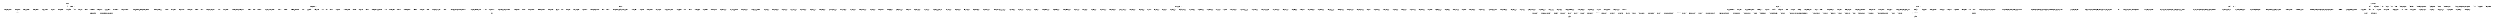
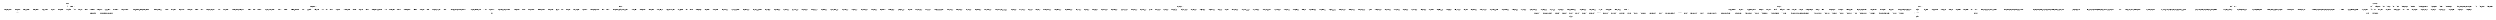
  digraph {
    beautify=true
    fontname=Lato
    pack=false
    quadtree=fast
    rankdir=TB
    smoothing=triangle
    node [fontname=Lato]
    edge [fontname=Lato]
    acadmemics
    "4-."
    academics
    student_support_services
    academic_catalog
    centers_and_academy
    academic_calendar
    final_exam_schedule
    study_abroad
    core_curriculum
    registration_records
    honors_program
    online
    ph_d_in_theology
    career_services
    majors_minors
    graduate
    undergraduate
    download
    _see
    graduate_and_professional_school_resources
    the_career_challenge
    about
    our_history
    university_leadership
    financial_aid
    scholarships
    _financial
    degree_programs
    classics_early_christian_literature
    philosophy
    mathematics
    shakespeare_in_performance
    physics
    ma_in_theology
    medieval_studies
    music
    history
    chemistry
    marine_biology
    environmental_science
    accounting
    data_analytics
    literature
    political_economy_and_government
    latin
    computer_science
    economics
    quantitative_economics
    catechetics
    catholic_studies
    finance
    marriage_and_family_studies
    theology
    agriculture_and_catholic_environmental_stewardship
    global_affairs_international_business
    biology
    online_master_of_business_administration
    communications
    business_administration
    master_of_education_in_catholic_educational_leadership
    elementary_education_k_6
    psychology
    health_science
    exercise_physiology
    american_studies
    education
    writing
    humanities_and_liberal_studies
    nursing
    classical_languages
    managerial_economics_strategic_analysis
    marketing
    politics
    biochemistry
    www_avemaria_edu
    resources
    faculty_and_staff
    households
    campus_life
    admissions
    clubs_and_organizations
    events
    grants
    news
    library
    student_handbook
    dorms
    about_amu
    apply
    donate
    required_health_forms
    accreditation
    annunciation_circle_membership
    in_depth_factbook
    databases
    commencement_2024
    thomas_s_monaghan_founders_scholarship_program
    visit
    make_a_request
    special_collections
    get_a_job
    privacy
    upcoming_fairs
    financial_aid_policies
    discern_your_career
    dual_enrollment
    schedule_research_assistance
    recruit
    students
    american_academy_of_catholic_scholars_and_artists
    aquinas_center
-   academic_resources [label=clery_resources]
+   academic_resources
    textbook_ordering
    campus_safety_faq
    contact_us
    make_an_anonymous_report
    clery_fire_reports
    terms
    internships
    residence_life_faqs
    local_attractions
    counseling_services
    student_resources
    employers
    employer_guidelines
    entrepreneurial_initiative
    adaptive_services
    alex_tsai_ph_d
    tyler_graham
    zachary_bartsch_ph_d
    mark_miravalle_s_t_l_s_t_d
    travis_curtright_ph_d
    andrew_dinan_ph_d_ab7a5
    mary_blanchard_d_phil
    isabelle_aubin_m_m
    ronald_freeze_ph_d
    eugene_munin
    dario_valdebenito_ph_d
    jamon_copeland_m_s
    roger_nutt_s_t_l_s_t_d
    stephen_cronin_ph_d
    stefanie_morris_ph_d
    deana_basile_kelly_ph_d
    erin_oguinn
    saverio_perugini_ph_d
    rodney_burton_ph_d
    agnes_berki_ph_d
    dayami_abella_ph_d
    lidiya_zubytska_ph_d
    peter_adamic_ph_d
    john_spadaccini
    brett_feger_m_s_m_a
    diann_ecret_ph_d
    jeffrey_walkey_ph_d
    daniel_gordon
    joseph_trabbic_ph_d
    michael_marsalli_ph_d
    alex_crawford_ph_d_fsascot
    daniel_baillargeon_ph_d
    aileen_staller_d_n_p
    barry_david_ph_d
    fr_joseph_lugalambi_ph_d
    taylor_ferranti_d_m_a
    john_may_m_b_a
    keith_houde_ph_d
    janice_chik_breidenbach_ph_d
    samuel_shephard_ph_d
    jacob_blanchard_m_a
    emily_howell
    stephen_wirick_ph_d
    daniel_lendman_ph_d
    mary_hunt_ph_d_candidate
    gerald_boersma_ph_d
    tracy_ahern_d_n_p_candidate
    abigail_fuller_ed_d
    gabriel_martinez_ph_d
    john_colman_ph_d
    fr_guy_mansini_s_t_d
    justin_bonanno_ph_d
    richard_dittus_jr_m_m
    fr_romanus_cessario_s_t_d
    thomas_maurer_ph_d
    william_gonch_ph_d
    gaston_lenotre_ph_d
    michael_dauphinais_ph_d
    sandra_tirado_ph_d
    beata_jadaszewski
    seunghee_lee_ph_d
    fr_robert_garrity_s_t_d
    rodrigo_morales
    richard_dittus_sr_ed_d
    ladislav_sallai_ph_d
    dianne_fabii_ph_d_lpc_ncc_mcc
    timothy_iijima_ph_d
    stephen_thong_ph_d
    peter_whalen_ph_d
    denise_donahue_ed_d
    patrick_hillesheim_ph_d
    patricia_hojnowski_diaz_m_s_m_b_a_r_n
    marc_snyder_ed_d
    gavin_hurley_ph_d
    paul_baxa_ph_d
    kristen_logan_2
    alexander_heatherly_ph_d
    james_patterson_ph_d
    daniel_davy_ph_d
    michael_breidenbach_ph_d
    n209 [label=daniel_your_ed_d]
    bradley_ritter_ph_d
    daniel_sadasivan_ph_d
    jessica_schnepp_ph_d
    t_adam_van_wart_ph_d
    nicholas_curtis_ph_d
    seana_sugrue_d_c_l
    neil_watson
    steven_long_ph_d
    john_jasso_ph_d
    pablo_licheri_m_b_a
    father_david_vidal_ph_d
    tony_barbosa_ph_d
    brice_gerlach_ph_d
    maria_fedoryka_ph_d
    fishers_of_men
    talitha_koum
    the_lions_of_judah
    vessels_of_mercy
    sisterhood_of_mary_magdalene
    alethes_arete
    stella_maris
    ardens_virtus
    verso_il_cielo
    praecursores_verbi
    theotokos
    asteria_tis_marias
    fiat_voluntas_tua
    immaculata_vincet
    rosa_mystica
    catholic_culture
    athletics
    student_life
    campus_safety
    retreats
    campus_health
    mass_and_confession_schedule
    student_activities_board
    residence_halls
    intramurals
    campus_ministry
    make_a_deposit
    financial_aid_resources
    financial_aid_faq
    student_billing
    ave_experience
    veteran_benefits
    loans
    graduate_financial_aid
    admissions_team
    directions_and_hotels
    student_rights_and_responsibilities
    student_employment
    admissions_process
    tuition_and_cost
    financial_aid_resources_return_of_title_iv_funds
    philosophy_club
    pre_health_club
    art_film_club
    biochemistry_club
    ave_jazz
    camerata_di_ave_maria
    swing_dance_club
    the_thomistic_institute_amu_chapter
    drama_club
    fumus_et_ratio
    model_united_nations
    chess_club
    flannery_oconnor_literature_club
    equestrian
    life_runners
    keepers_of_his_house
    nursing_club
    wojtyla_society_psychology_club
    st_cecilia_chamber_music_society
    ave_maria_best_buddies
    snorkel_and_scuba_club
    ave_for_life
    future_teachers_club
    thomistic_institute_chapter
    campus_care
    the_ave_maria_university_acm_chapter_computer_science_club
    women_in_business_club
    legacy_grants
    meet_ave_marias_newest_advancement_officers_leading_our_community_into_a_bright_future
    aces
    explore_ave_maria_university_undergraduate_programs
    alumni_spotlight_dustin_roberts
    new_pursuit_of_wisdom_online_course_reveals_vital_role_of_catholics_in_u_s_founding
    ave_maria_university_professor_tackles_bioethics_from_a_catholic_perspective
    alumni_spotlight_dr_anthony_jay
    tom_monaghan_featured_on_ewtn
    alumni_newsletter_december_recaps
    president_middendorf_on_the_catholic_world_report
    homecoming_highlights
    baccalaureate_mass_2024
    commencement_keynote_highlights_featuring_best_selling_author_patrick_lencioni
    engineering
    a_night_of_celebration_and_gratitude
    trust_and_strength
    catholic_culture_at_ave_maria_university_amu_testimony
    popular_podcasting_priest_prompts_graduates_to_go_bushwhacking
    chart_topping_catholic_podcaster_fr_mike_schmitz_to_deliver_commencement_address_at_ave_maria_university
    all_saints_feast_recap_video
    tutorials
    books_and_articles
    help
    faculty_support
    faculty_resources
    donate_to_the_library
    faqs
    saint_francis_xavier_hall
    saint_joseph_hall
    saint_john_paul_ii_hall
    saint_maria_goretti
    saint_sebastian_hall
    mother_teresa_hall
    filii_in_filio
    acadmemics -> "4-."
    academics -> student_support_services
    academics -> academic_catalog
    academics -> centers_and_academy
    academics -> academic_calendar
    academics -> final_exam_schedule
    academics -> study_abroad
    academics -> core_curriculum
    academics -> registration_records
    academics -> honors_program
    academics -> online
    academics -> ph_d_in_theology
    academics -> career_services
    academics -> majors_minors
    academics -> graduate
    academics -> undergraduate
    academic_catalog -> download
    core_curriculum -> _see
    career_services -> graduate_and_professional_school_resources
    career_services -> the_career_challenge
    about -> our_history
    about -> university_leadership
    financial_aid -> scholarships
    scholarships -> _financial
    degree_programs -> ph_d_in_theology
    degree_programs -> classics_early_christian_literature
    degree_programs -> philosophy
    degree_programs -> mathematics
    degree_programs -> shakespeare_in_performance
    degree_programs -> physics
    degree_programs -> ma_in_theology
    degree_programs -> medieval_studies
    degree_programs -> music
    degree_programs -> history
    degree_programs -> chemistry
    degree_programs -> marine_biology
    degree_programs -> environmental_science
    degree_programs -> accounting
    degree_programs -> data_analytics
    degree_programs -> literature
    degree_programs -> political_economy_and_government
    degree_programs -> latin
    degree_programs -> computer_science
    degree_programs -> economics
    degree_programs -> quantitative_economics
    degree_programs -> catechetics
    degree_programs -> catholic_studies
    degree_programs -> finance
    degree_programs -> marriage_and_family_studies
    degree_programs -> theology
    degree_programs -> agriculture_and_catholic_environmental_stewardship
    degree_programs -> global_affairs_international_business
    degree_programs -> biology
    degree_programs -> online_master_of_business_administration
    degree_programs -> communications
    degree_programs -> business_administration
    degree_programs -> master_of_education_in_catholic_educational_leadership
    degree_programs -> elementary_education_k_6
    degree_programs -> psychology
    degree_programs -> health_science
    degree_programs -> exercise_physiology
    degree_programs -> american_studies
    degree_programs -> education
    degree_programs -> writing
    degree_programs -> humanities_and_liberal_studies
    degree_programs -> nursing
    degree_programs -> classical_languages
    degree_programs -> managerial_economics_strategic_analysis
    degree_programs -> marketing
    degree_programs -> politics
    degree_programs -> biochemistry
    www_avemaria_edu -> academics
    www_avemaria_edu -> career_services
    www_avemaria_edu -> about
    www_avemaria_edu -> scholarships
    www_avemaria_edu -> degree_programs
    www_avemaria_edu -> resources
    www_avemaria_edu -> faculty_and_staff
    www_avemaria_edu -> households
    www_avemaria_edu -> campus_life
    www_avemaria_edu -> admissions
    www_avemaria_edu -> clubs_and_organizations
    www_avemaria_edu -> events
    www_avemaria_edu -> grants
    www_avemaria_edu -> news
    www_avemaria_edu -> library
    www_avemaria_edu -> student_handbook
    www_avemaria_edu -> dorms
    www_avemaria_edu -> about_amu
    www_avemaria_edu -> apply
    www_avemaria_edu -> donate
    www_avemaria_edu -> required_health_forms
    www_avemaria_edu -> accreditation
    www_avemaria_edu -> annunciation_circle_membership
    www_avemaria_edu -> in_depth_factbook
    www_avemaria_edu -> databases
    www_avemaria_edu -> commencement_2024
    www_avemaria_edu -> thomas_s_monaghan_founders_scholarship_program
    www_avemaria_edu -> visit
    www_avemaria_edu -> make_a_request
    www_avemaria_edu -> special_collections
    resources -> core_curriculum
    resources -> get_a_job
    resources -> privacy
    resources -> upcoming_fairs
    resources -> financial_aid_policies
    resources -> discern_your_career
    resources -> dual_enrollment
    resources -> schedule_research_assistance
    resources -> recruit
    resources -> students
    resources -> american_academy_of_catholic_scholars_and_artists
    resources -> aquinas_center
    resources -> academic_resources
    resources -> textbook_ordering
    resources -> campus_safety_faq
    resources -> contact_us
    resources -> make_an_anonymous_report
    resources -> clery_fire_reports
    resources -> terms
    resources -> internships
    resources -> residence_life_faqs
    resources -> local_attractions
    resources -> counseling_services
    resources -> student_resources
    resources -> employers
    resources -> employer_guidelines
    resources -> entrepreneurial_initiative
    resources -> adaptive_services
    faculty_and_staff -> alex_tsai_ph_d
    faculty_and_staff -> tyler_graham
    faculty_and_staff -> zachary_bartsch_ph_d
    faculty_and_staff -> mark_miravalle_s_t_l_s_t_d
    faculty_and_staff -> travis_curtright_ph_d
    faculty_and_staff -> andrew_dinan_ph_d_ab7a5
    faculty_and_staff -> mary_blanchard_d_phil
    faculty_and_staff -> isabelle_aubin_m_m
    faculty_and_staff -> ronald_freeze_ph_d
    faculty_and_staff -> eugene_munin
    faculty_and_staff -> dario_valdebenito_ph_d
    faculty_and_staff -> jamon_copeland_m_s
    faculty_and_staff -> roger_nutt_s_t_l_s_t_d
    faculty_and_staff -> stephen_cronin_ph_d
    faculty_and_staff -> stefanie_morris_ph_d
    faculty_and_staff -> deana_basile_kelly_ph_d
    faculty_and_staff -> erin_oguinn
    faculty_and_staff -> saverio_perugini_ph_d
    faculty_and_staff -> rodney_burton_ph_d
    faculty_and_staff -> agnes_berki_ph_d
    faculty_and_staff -> dayami_abella_ph_d
    faculty_and_staff -> lidiya_zubytska_ph_d
    faculty_and_staff -> peter_adamic_ph_d
    faculty_and_staff -> john_spadaccini
    faculty_and_staff -> brett_feger_m_s_m_a
    faculty_and_staff -> diann_ecret_ph_d
    faculty_and_staff -> jeffrey_walkey_ph_d
    faculty_and_staff -> daniel_gordon
    faculty_and_staff -> joseph_trabbic_ph_d
    faculty_and_staff -> michael_marsalli_ph_d
    faculty_and_staff -> alex_crawford_ph_d_fsascot
    faculty_and_staff -> daniel_baillargeon_ph_d
    faculty_and_staff -> aileen_staller_d_n_p
    faculty_and_staff -> barry_david_ph_d
    faculty_and_staff -> fr_joseph_lugalambi_ph_d
    faculty_and_staff -> taylor_ferranti_d_m_a
    faculty_and_staff -> john_may_m_b_a
    faculty_and_staff -> keith_houde_ph_d
    faculty_and_staff -> janice_chik_breidenbach_ph_d
    faculty_and_staff -> samuel_shephard_ph_d
    faculty_and_staff -> jacob_blanchard_m_a
    faculty_and_staff -> emily_howell
    faculty_and_staff -> stephen_wirick_ph_d
    faculty_and_staff -> daniel_lendman_ph_d
    faculty_and_staff -> mary_hunt_ph_d_candidate
    faculty_and_staff -> gerald_boersma_ph_d
    faculty_and_staff -> tracy_ahern_d_n_p_candidate
    faculty_and_staff -> abigail_fuller_ed_d
    faculty_and_staff -> gabriel_martinez_ph_d
    faculty_and_staff -> john_colman_ph_d
    faculty_and_staff -> fr_guy_mansini_s_t_d
    faculty_and_staff -> justin_bonanno_ph_d
    faculty_and_staff -> richard_dittus_jr_m_m
    faculty_and_staff -> fr_romanus_cessario_s_t_d
    faculty_and_staff -> thomas_maurer_ph_d
    faculty_and_staff -> william_gonch_ph_d
    faculty_and_staff -> gaston_lenotre_ph_d
    faculty_and_staff -> michael_dauphinais_ph_d
    faculty_and_staff -> sandra_tirado_ph_d
    faculty_and_staff -> beata_jadaszewski
    faculty_and_staff -> seunghee_lee_ph_d
    faculty_and_staff -> fr_robert_garrity_s_t_d
    faculty_and_staff -> rodrigo_morales
    faculty_and_staff -> richard_dittus_sr_ed_d
    faculty_and_staff -> ladislav_sallai_ph_d
    faculty_and_staff -> dianne_fabii_ph_d_lpc_ncc_mcc
    faculty_and_staff -> timothy_iijima_ph_d
    faculty_and_staff -> stephen_thong_ph_d
    faculty_and_staff -> peter_whalen_ph_d
    faculty_and_staff -> denise_donahue_ed_d
    faculty_and_staff -> patrick_hillesheim_ph_d
    faculty_and_staff -> patricia_hojnowski_diaz_m_s_m_b_a_r_n
    faculty_and_staff -> marc_snyder_ed_d
    faculty_and_staff -> gavin_hurley_ph_d
    faculty_and_staff -> paul_baxa_ph_d
    faculty_and_staff -> kristen_logan_2
    faculty_and_staff -> alexander_heatherly_ph_d
    faculty_and_staff -> james_patterson_ph_d
    faculty_and_staff -> daniel_davy_ph_d
    faculty_and_staff -> michael_breidenbach_ph_d
    faculty_and_staff -> n209
    faculty_and_staff -> bradley_ritter_ph_d
    faculty_and_staff -> daniel_sadasivan_ph_d
    faculty_and_staff -> jessica_schnepp_ph_d
    faculty_and_staff -> t_adam_van_wart_ph_d
    faculty_and_staff -> nicholas_curtis_ph_d
    faculty_and_staff -> seana_sugrue_d_c_l
    faculty_and_staff -> neil_watson
    faculty_and_staff -> steven_long_ph_d
    faculty_and_staff -> john_jasso_ph_d
    faculty_and_staff -> pablo_licheri_m_b_a
    faculty_and_staff -> father_david_vidal_ph_d
    faculty_and_staff -> tony_barbosa_ph_d
    faculty_and_staff -> brice_gerlach_ph_d
    faculty_and_staff -> maria_fedoryka_ph_d
    households -> fishers_of_men
    households -> talitha_koum
    households -> the_lions_of_judah
    households -> vessels_of_mercy
    households -> sisterhood_of_mary_magdalene
    households -> alethes_arete
    households -> stella_maris
    households -> ardens_virtus
    households -> verso_il_cielo
    households -> praecursores_verbi
    households -> theotokos
    households -> asteria_tis_marias
    households -> fiat_voluntas_tua
    households -> immaculata_vincet
    households -> rosa_mystica
    campus_life -> households
    campus_life -> clubs_and_organizations
    campus_life -> catholic_culture
    campus_life -> athletics
    campus_life -> student_life
    campus_life -> campus_safety
    campus_life -> retreats
    campus_life -> campus_health
    campus_life -> mass_and_confession_schedule
    campus_life -> student_activities_board
    campus_life -> residence_halls
    campus_life -> intramurals
    campus_life -> campus_ministry
    admissions -> financial_aid
    admissions -> scholarships
    admissions -> grants
    admissions -> financial_aid_policies
    admissions -> make_a_deposit
    admissions -> financial_aid_resources
    admissions -> financial_aid_faq
    admissions -> student_billing
    admissions -> ave_experience
    admissions -> veteran_benefits
    admissions -> loans
    admissions -> graduate_financial_aid
    admissions -> admissions_team
    admissions -> directions_and_hotels
    admissions -> student_rights_and_responsibilities
    admissions -> student_employment
    admissions -> admissions_process
    admissions -> tuition_and_cost
    admissions -> financial_aid_resources_return_of_title_iv_funds
    clubs_and_organizations -> philosophy_club
    clubs_and_organizations -> pre_health_club
    clubs_and_organizations -> art_film_club
    clubs_and_organizations -> biochemistry_club
    clubs_and_organizations -> ave_jazz
    clubs_and_organizations -> camerata_di_ave_maria
    clubs_and_organizations -> swing_dance_club
    clubs_and_organizations -> the_thomistic_institute_amu_chapter
    clubs_and_organizations -> drama_club
    clubs_and_organizations -> fumus_et_ratio
    clubs_and_organizations -> model_united_nations
    clubs_and_organizations -> chess_club
    clubs_and_organizations -> flannery_oconnor_literature_club
    clubs_and_organizations -> equestrian
    clubs_and_organizations -> life_runners
    clubs_and_organizations -> keepers_of_his_house
    clubs_and_organizations -> nursing_club
    clubs_and_organizations -> wojtyla_society_psychology_club
    clubs_and_organizations -> st_cecilia_chamber_music_society
    clubs_and_organizations -> ave_maria_best_buddies
    clubs_and_organizations -> snorkel_and_scuba_club
    clubs_and_organizations -> ave_for_life
    clubs_and_organizations -> future_teachers_club
    clubs_and_organizations -> thomistic_institute_chapter
    clubs_and_organizations -> campus_care
    clubs_and_organizations -> the_ave_maria_university_acm_chapter_computer_science_club
    clubs_and_organizations -> women_in_business_club
    grants -> legacy_grants
    news -> meet_ave_marias_newest_advancement_officers_leading_our_community_into_a_bright_future
    news -> aces
    news -> explore_ave_maria_university_undergraduate_programs
    news -> alumni_spotlight_dustin_roberts
    news -> new_pursuit_of_wisdom_online_course_reveals_vital_role_of_catholics_in_u_s_founding
    news -> ave_maria_university_professor_tackles_bioethics_from_a_catholic_perspective
    news -> alumni_spotlight_dr_anthony_jay
    news -> tom_monaghan_featured_on_ewtn
    news -> alumni_newsletter_december_recaps
    news -> president_middendorf_on_the_catholic_world_report
    news -> homecoming_highlights
    news -> baccalaureate_mass_2024
    news -> commencement_keynote_highlights_featuring_best_selling_author_patrick_lencioni
    news -> engineering
    news -> a_night_of_celebration_and_gratitude
    news -> trust_and_strength
    news -> catholic_culture_at_ave_maria_university_amu_testimony
    news -> popular_podcasting_priest_prompts_graduates_to_go_bushwhacking
    news -> chart_topping_catholic_podcaster_fr_mike_schmitz_to_deliver_commencement_address_at_ave_maria_university
    news -> all_saints_feast_recap_video
    library -> about
    library -> contact_us
    library -> tutorials
    library -> books_and_articles
    library -> help
    library -> faculty_support
    library -> faculty_resources
    library -> donate_to_the_library
    library -> faqs
    dorms -> saint_francis_xavier_hall
    dorms -> saint_joseph_hall
    dorms -> saint_john_paul_ii_hall
    dorms -> saint_maria_goretti
    dorms -> saint_sebastian_hall
    dorms -> mother_teresa_hall
    stella_maris -> filii_in_filio
  }
